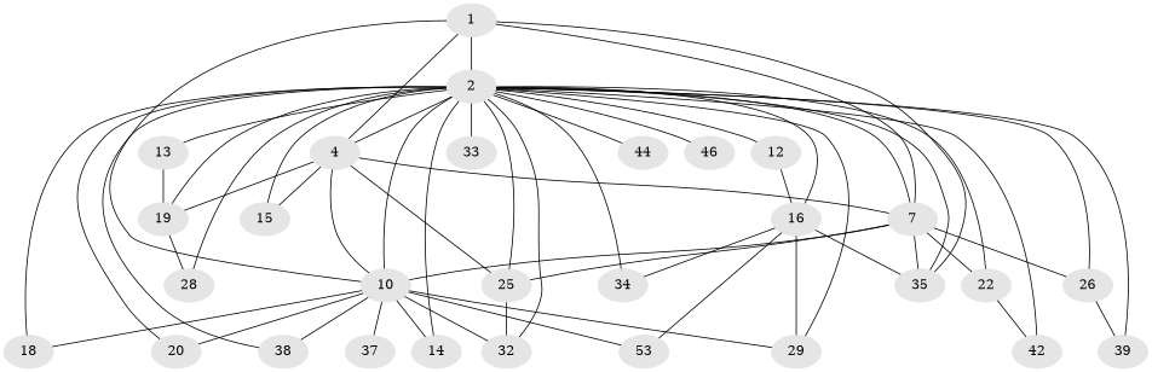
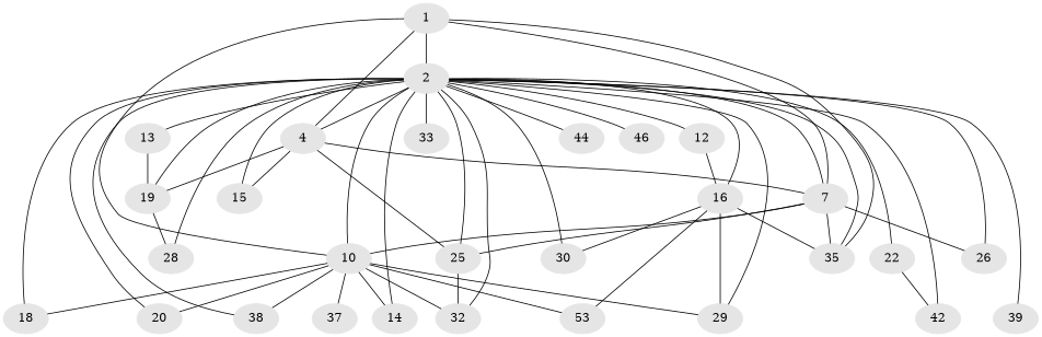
  graph {
    node [color=gray90 style=filled]
    2 [super="+51+8+57+11+5+3+41"]
    4 [super="+24"]
    7
    10 [super="+45"]
    35 [super="+50+43"]
    12
    13
    14
    15
    16
    18
    19 [super="+27"]
    20
    22
    25 [super="+54"]
    26
    28
    29 [super="+52+36"]
-   30 [label=34]
+   30
    32
    33
    38
    39
    42 [super="+47"]
    44
    46
    1
    37
    53
    2 -- 4 [weight=7]
    2 -- 7 [weight=6]
    2 -- 10 [weight=8]
    2 -- 35 [weight=2]
    2 -- 12 [weight=2]
    2 -- 13 [weight=3]
    2 -- 14
    2 -- 15
    2 -- 16 [weight=2]
    2 -- 18
    2 -- 19 [weight=2]
    2 -- 20
    2 -- 22
    2 -- 25
    2 -- 26
    2 -- 28
    2 -- 29 [weight=2]
    2 -- 30
    2 -- 32
    2 -- 33 [weight=4]
    2 -- 38
    2 -- 39
    2 -- 42 [weight=2]
    2 -- 44 [weight=2]
    2 -- 46 [weight=2]
    4 -- 7
-   4 -- 10
    4 -- 15
    4 -- 19
    4 -- 25
    7 -- 10
    7 -- 35
-   7 -- 22
    7 -- 25
    7 -- 26
    10 -- 14
    10 -- 18
    10 -- 20
    10 -- 29 [weight=2]
    10 -- 32
    10 -- 38
    10 -- 37
    10 -- 53
    12 -- 16
    13 -- 19
    16 -- 35
    16 -- 29
    16 -- 30
    16 -- 53
    19 -- 28
    22 -- 42
    25 -- 32
-   26 -- 39
    1 -- 2 [weight=7]
    1 -- 4
    1 -- 7
    1 -- 10
    1 -- 35
  }
